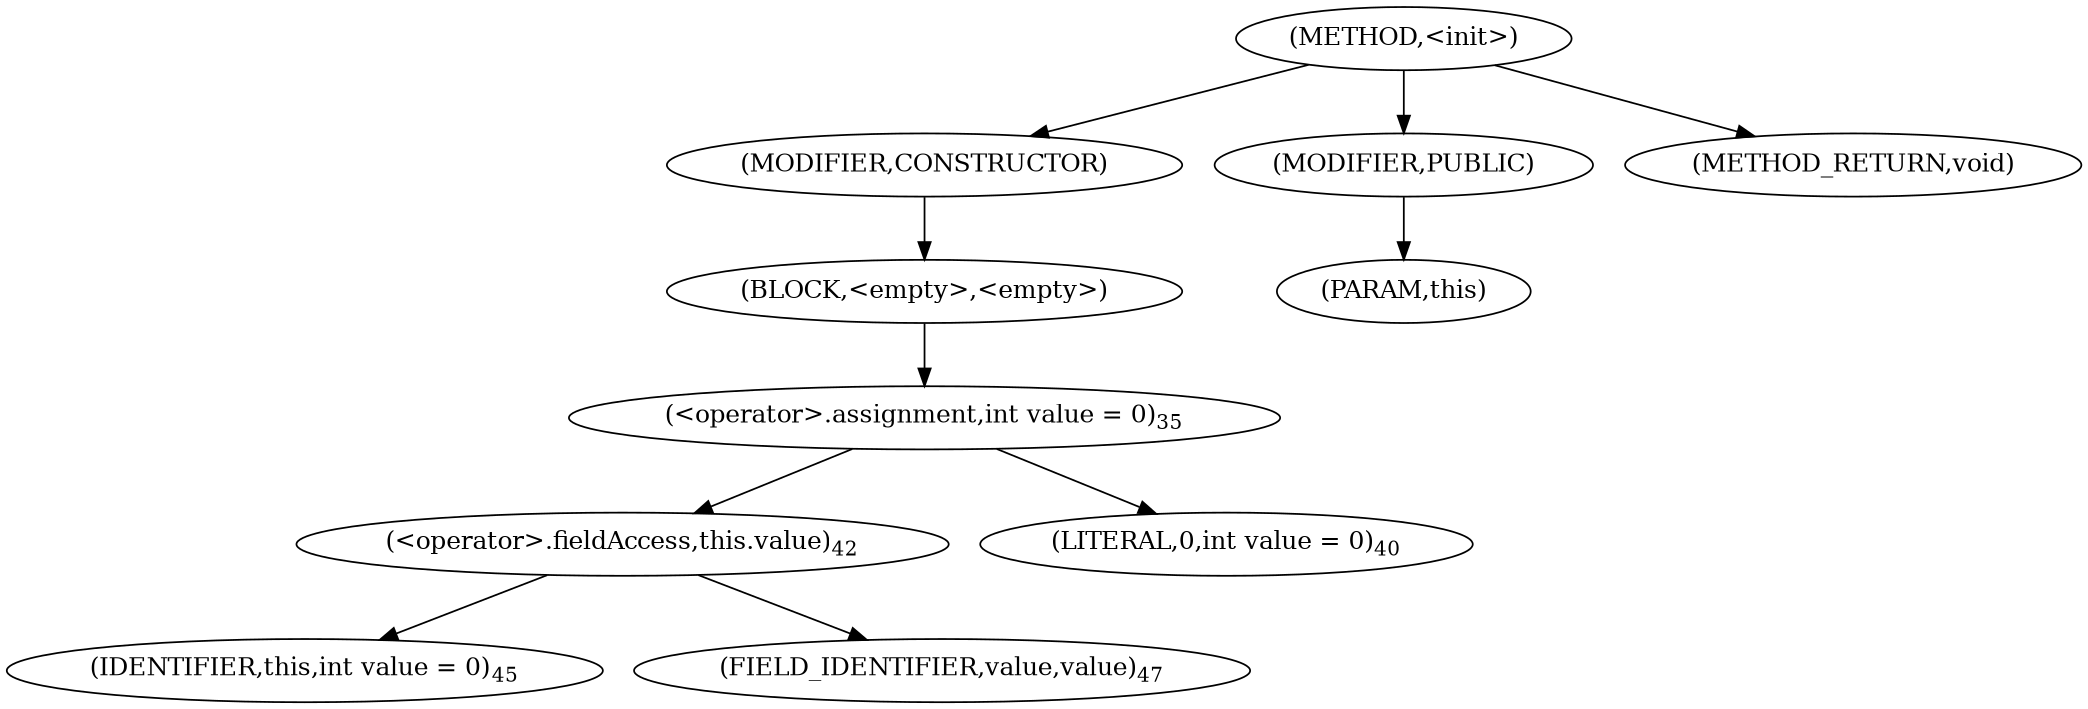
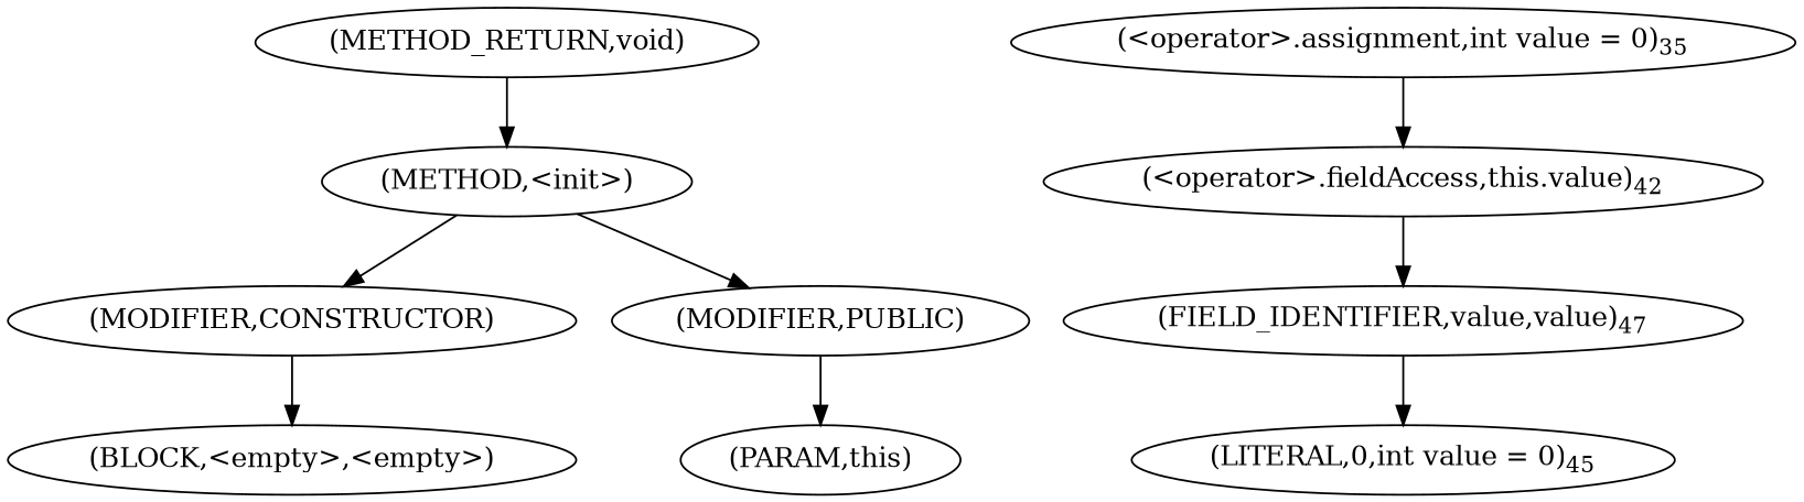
  digraph {
    n1 [label=<(METHOD,&lt;init&gt;)>]
    n2 [label=<(MODIFIER,CONSTRUCTOR)>]
    n3 [label=<(MODIFIER,PUBLIC)>]
    n4 [label=<(METHOD_RETURN,void)>]
    n5 [label=<(PARAM,this)>]
    n6 [label=<(BLOCK,&lt;empty&gt;,&lt;empty&gt;)>]
    n7 [label=<(&lt;operator&gt;.assignment,int value = 0)<SUB>35</SUB>>]
    n8 [label=<(&lt;operator&gt;.fieldAccess,this.value)<SUB>42</SUB>>]
-   n9 [label=<(LITERAL,0,int value = 0)<SUB>40</SUB>>]
-   n10 [label=<(IDENTIFIER,this,int value = 0)<SUB>45</SUB>>]
+   n9 [label=<(LITERAL,0,int value = 0)<SUB>45</SUB>>]
    n11 [label=<(FIELD_IDENTIFIER,value,value)<SUB>47</SUB>>]
    n1 -> n2
    n1 -> n3
-   n1 -> n4
+   n4 -> n1
    n2 -> n6
    n3 -> n5
-   n6 -> n7
    n7 -> n8
-   n7 -> n9
-   n8 -> n10
+   n11 -> n9
    n8 -> n11
  }
